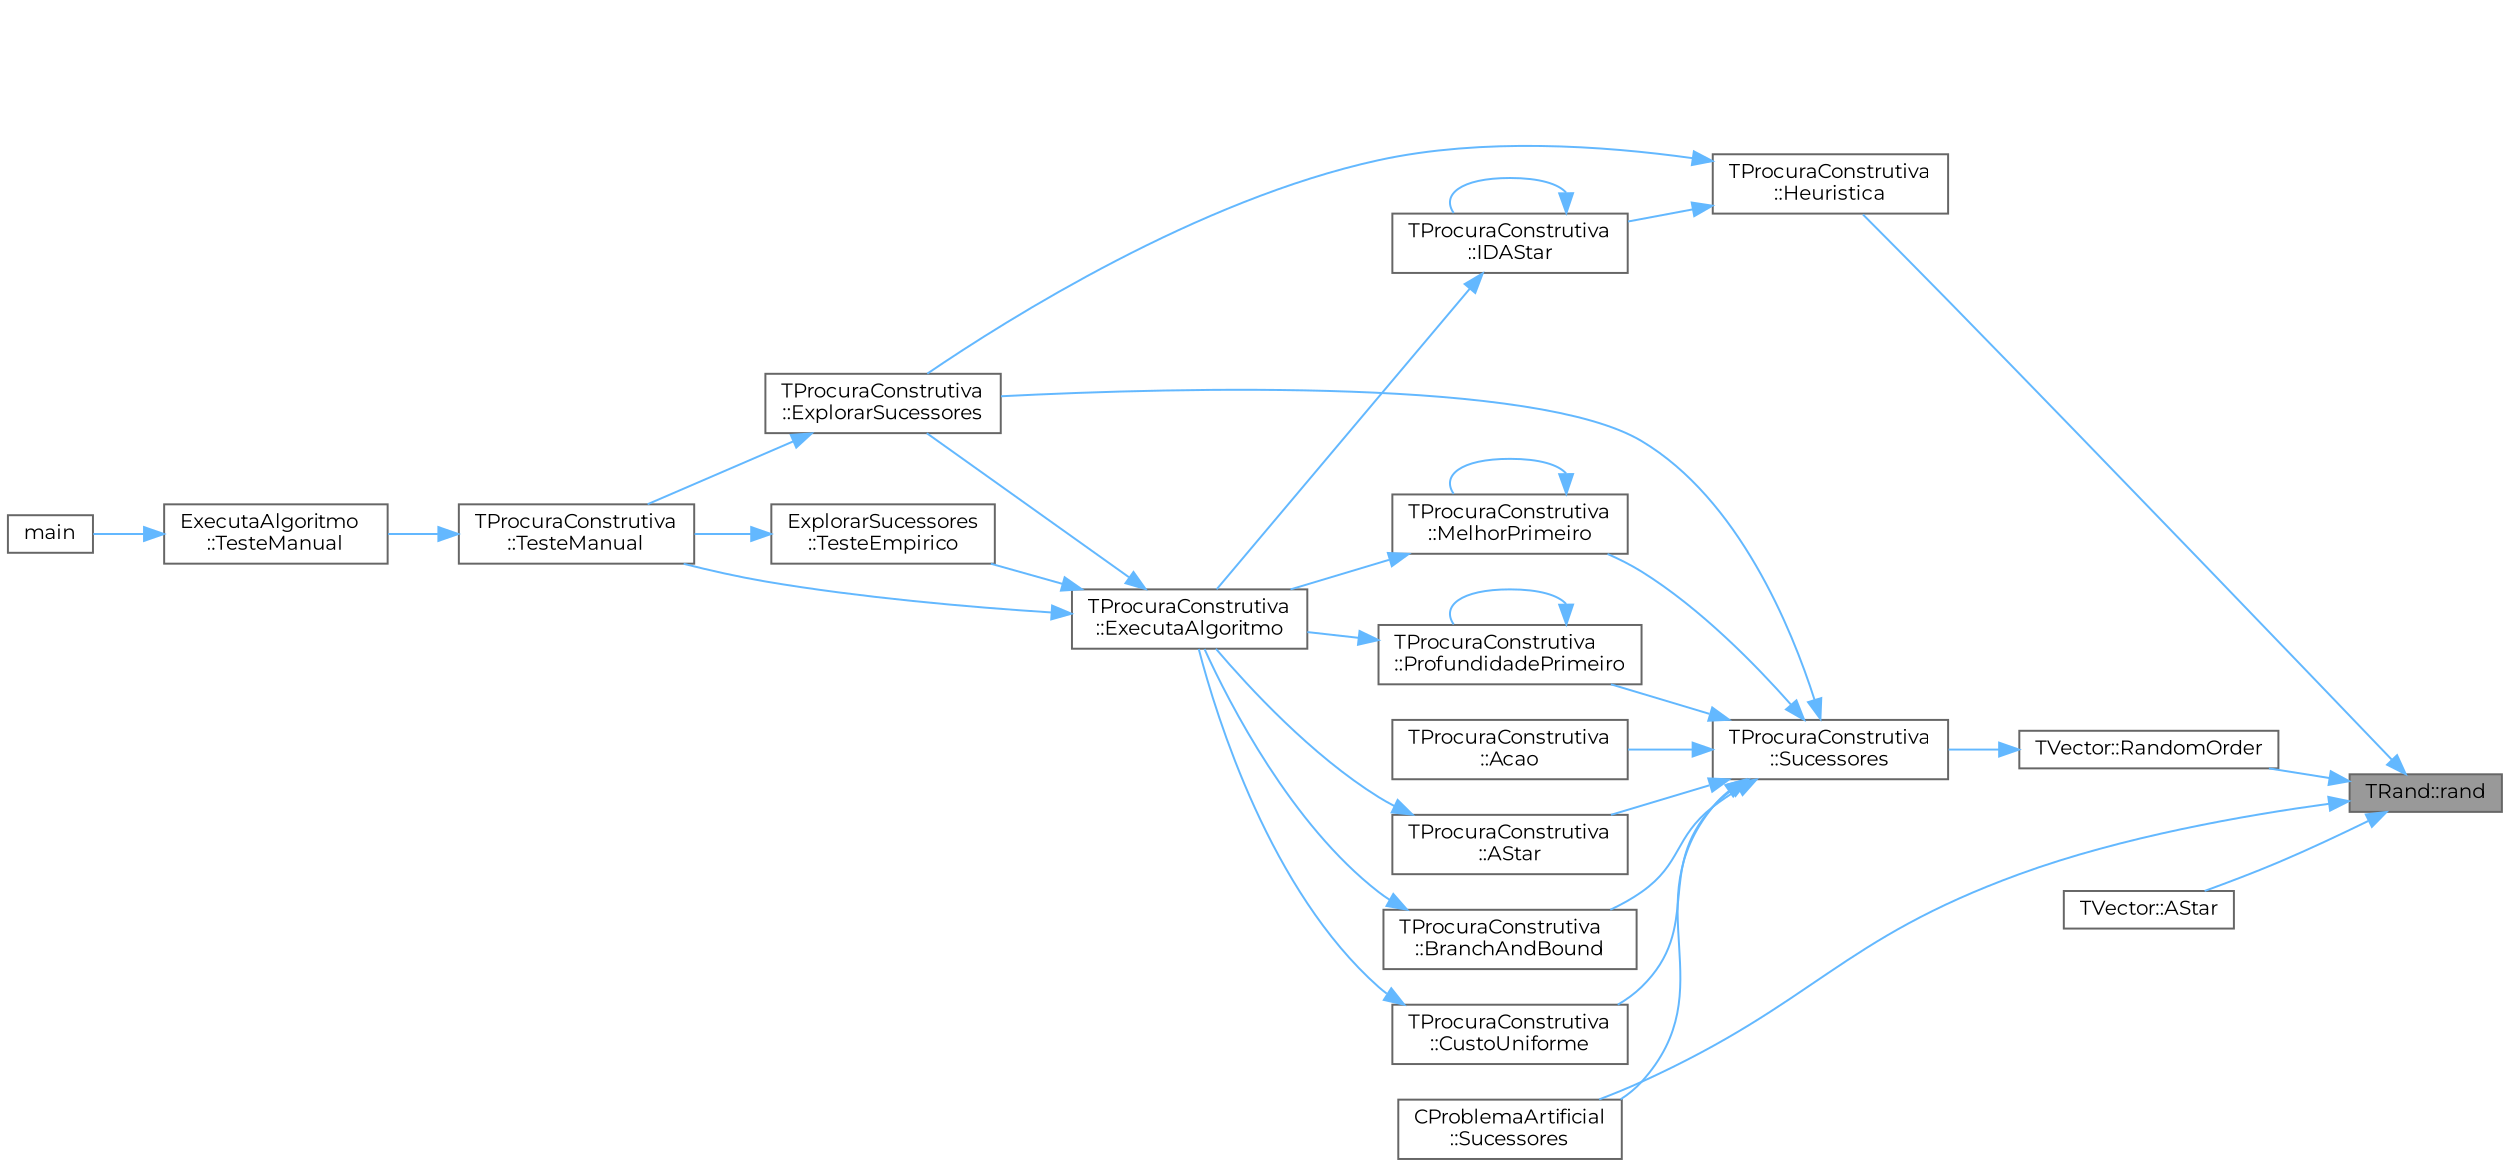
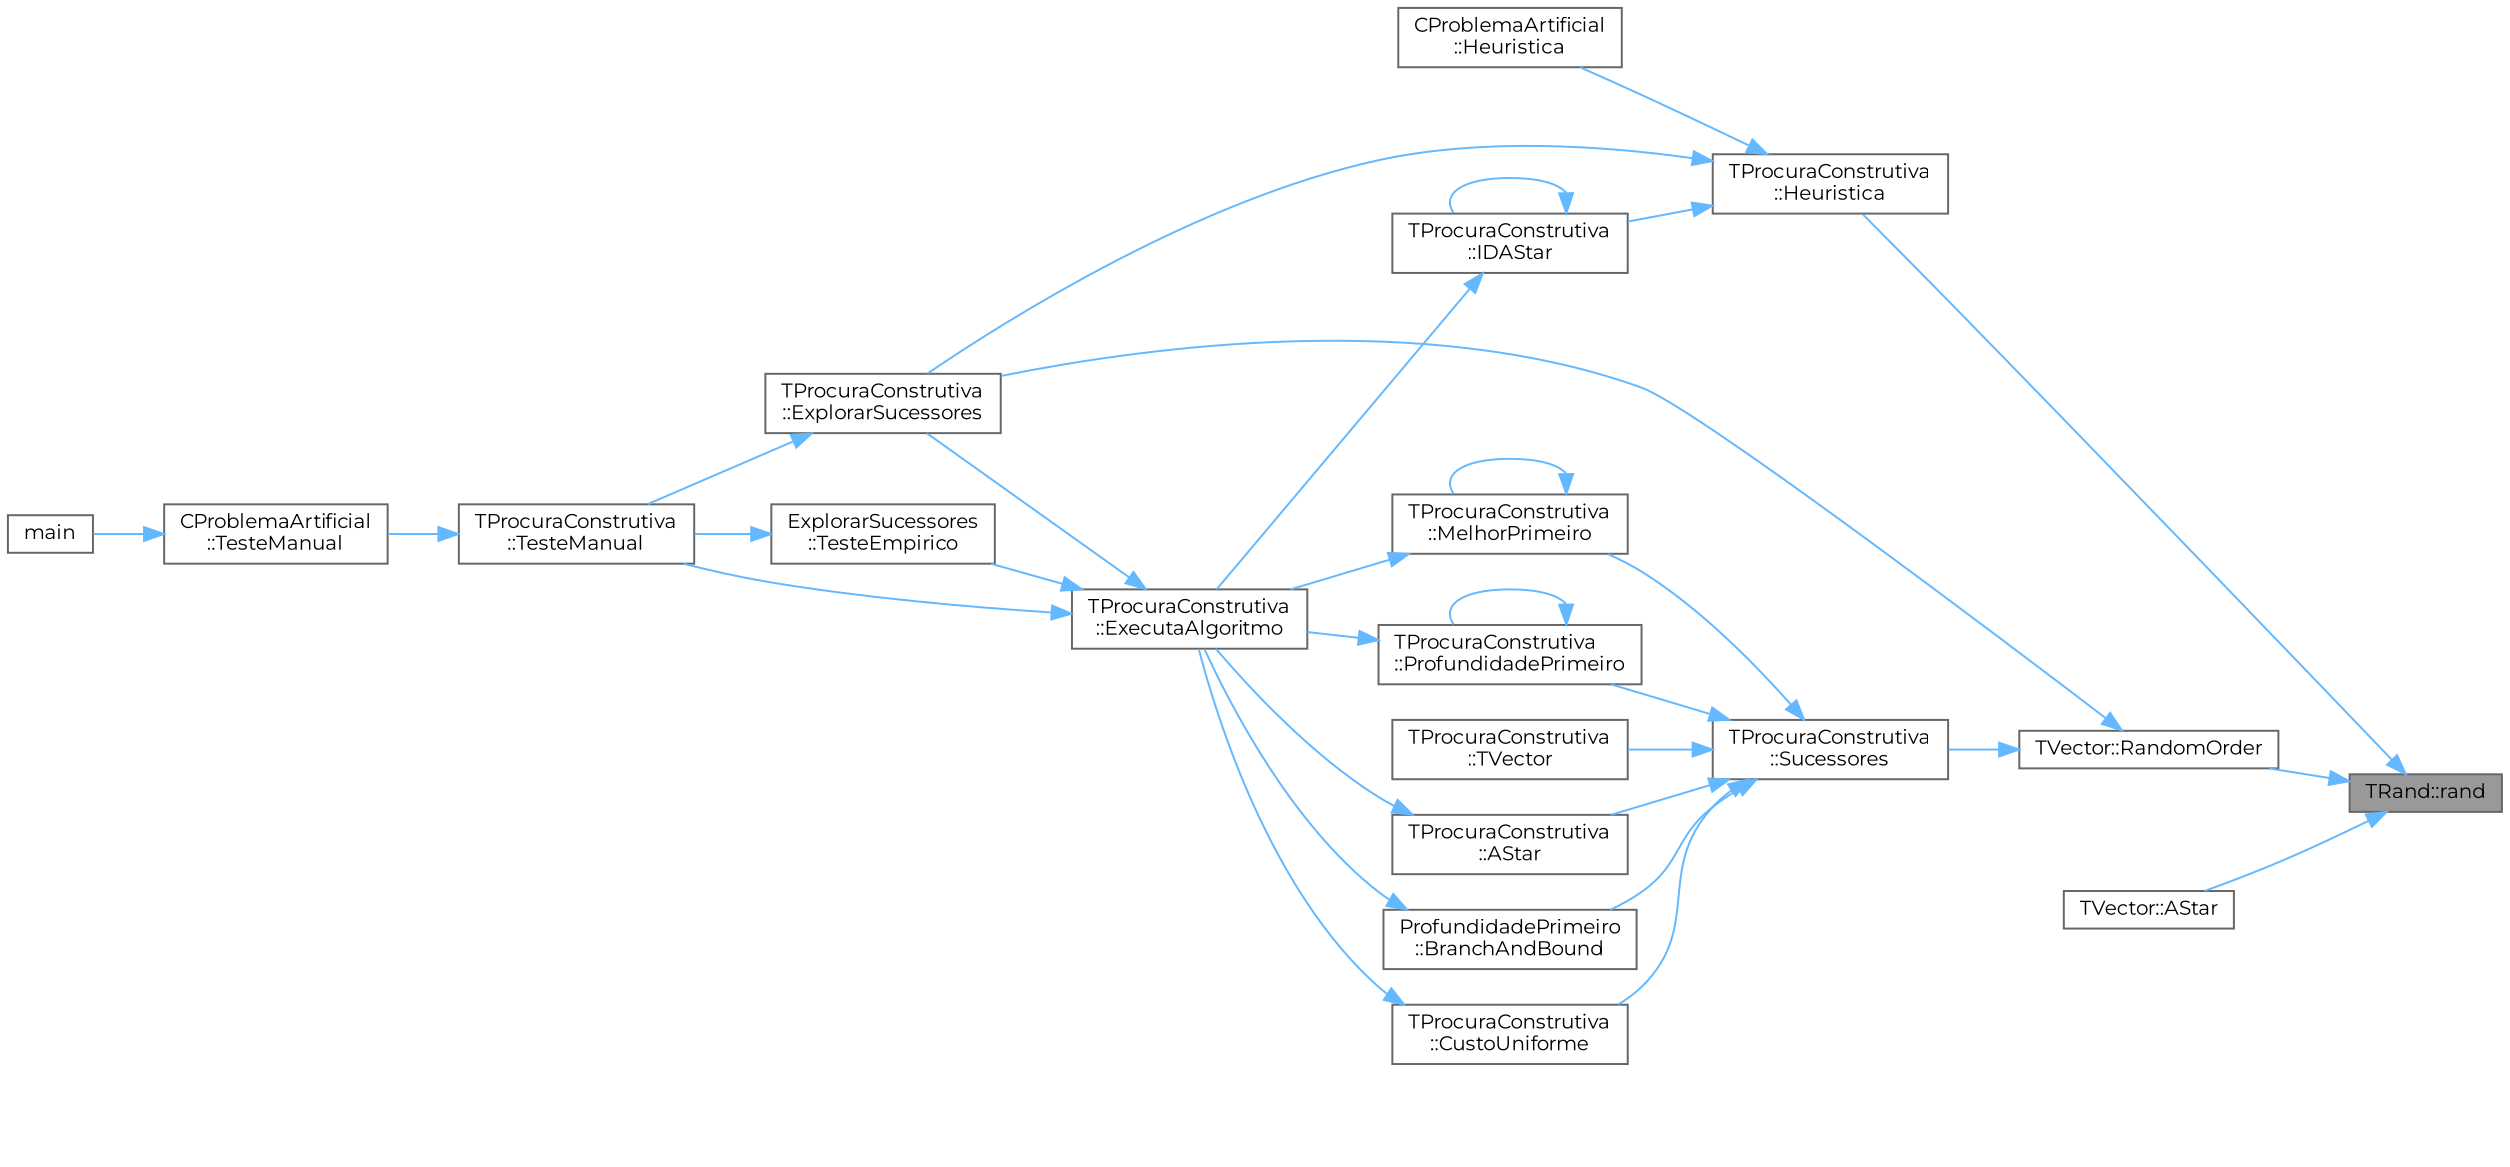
  digraph {
    fontname=Montserrat
    rankdir=RL
    node [color=grey40 fillcolor=white fontname=Montserrat fontsize=10 shape=box style=filled]
    edge [color=steelblue1 dir=back fontname=Montserrat fontsize=10 labelfontname=Helvetica labelfontsize=10 style=solid]
    n1 [color=gray40 fillcolor=grey60 fontcolor=black height=0.2 label="TRand::rand" width=0.4]
    n2 [height=0.2 label="TProcuraConstrutiva\l::Heuristica" width=0.4]
    n3 [height=0.2 label="TVector::AStar" width=0.4]
    n4 [height=0.2 label="TVector::RandomOrder" width=0.4]
-   n5 [height=0.2 label="CProblemaArtificial\l::Sucessores" width=0.4]
    n6 [height=0.2 label="TProcuraConstrutiva\l::ExplorarSucessores" width=0.4]
+   n7 [height=0.2 label="CProblemaArtificial\l::Heuristica" width=0.4]
    n8 [height=0.2 label="TProcuraConstrutiva\l::IDAStar" width=0.4]
    n9 [height=0.2 label="TProcuraConstrutiva\l::Sucessores" width=0.4]
    n10 [height=0.2 label="TProcuraConstrutiva\l::TesteManual" width=0.4]
    n11 [height=0.2 label="TProcuraConstrutiva\l::ExecutaAlgoritmo" width=0.4]
-   n12 [height=0.2 label="ExecutaAlgoritmo\l::TesteManual" width=0.4]
+   n12 [height=0.2 label="CProblemaArtificial\l::TesteManual" width=0.4]
    n13 [height=0.2 label=main width=0.4]
    n14 [height=0.2 label="ExplorarSucessores\l::TesteEmpirico" width=0.4]
-   n15 [height=0.2 label="TProcuraConstrutiva\l::Acao" width=0.4]
+   n15 [height=0.2 label="TProcuraConstrutiva\l::TVector" width=0.4]
    n16 [height=0.2 label="TProcuraConstrutiva\l::AStar" width=0.4]
-   n17 [height=0.2 label="TProcuraConstrutiva\l::BranchAndBound" width=0.4]
+   n17 [height=0.2 label="ProfundidadePrimeiro\l::BranchAndBound" width=0.4]
    n18 [height=0.2 label="TProcuraConstrutiva\l::CustoUniforme" width=0.4]
    n19 [height=0.2 label="TProcuraConstrutiva\l::MelhorPrimeiro" width=0.4]
    n20 [height=0.2 label="TProcuraConstrutiva\l::ProfundidadePrimeiro" width=0.4]
    n1 -> n2
    n1 -> n3
    n1 -> n4
-   n1 -> n5
    n2 -> n6
+   n2 -> n7
    n2 -> n8
    n4 -> n9
    n6 -> n10
    n8 -> n8
    n8 -> n11
-   n9 -> n5
-   n9 -> n6
+   n4 -> n6
    n9 -> n15
    n9 -> n16
    n9 -> n17
    n9 -> n18
    n9 -> n19
    n9 -> n20
    n10 -> n12
    n11 -> n6
    n11 -> n10
    n11 -> n14
    n12 -> n13
    n14 -> n10
    n16 -> n11
    n17 -> n11
    n18 -> n11
    n19 -> n11
    n19 -> n19
    n20 -> n11
    n20 -> n20
  }
